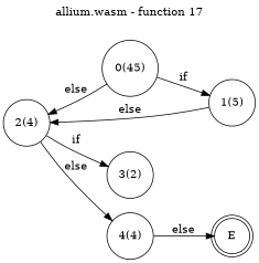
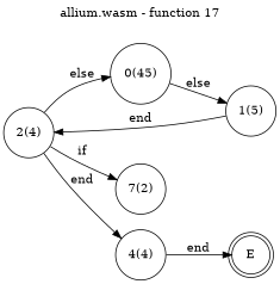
  digraph {
    label="allium.wasm - function 17"
    labelfontcolor=black
    labelfontname=Helvetica
    labelfontsize=16
    labelloc=t
    rankdir=LR
    node [shape=circle fontcolor=black]
    E [shape=doublecircle fontcolor=""]
    n2 [label="0(45)"]
    n3 [label="1(5)"]
    n4 [label="2(4)"]
-   n5 [label="3(2)"]
+   n5 [label="7(2)"]
    n6 [label="4(4)"]
-   n2 -> n3 [label=if]
-   n2 -> n4 [label=else]
-   n3 -> n4 [label=else]
+   n2 -> n3 [label=else]
+   n4 -> n2 [label=else]
+   n3 -> n4 [label=end]
    n4 -> n5 [label=if]
-   n4 -> n6 [label=else]
-   n6 -> E [label=else]
+   n4 -> n6 [label=end]
+   n6 -> E [label=end]
  }
